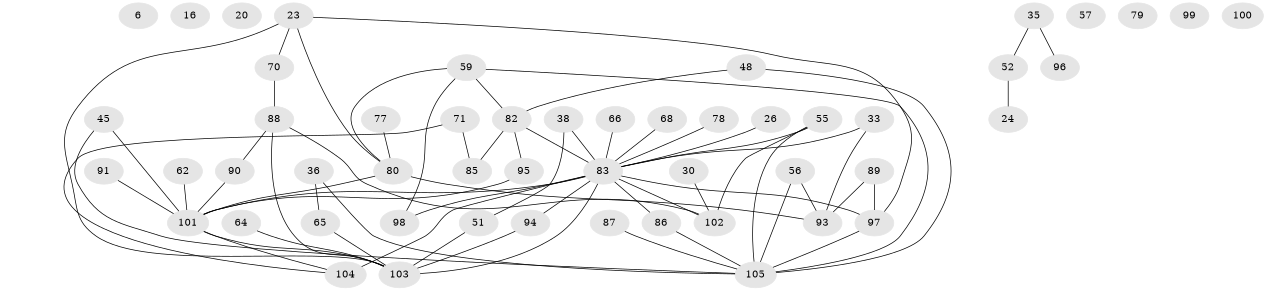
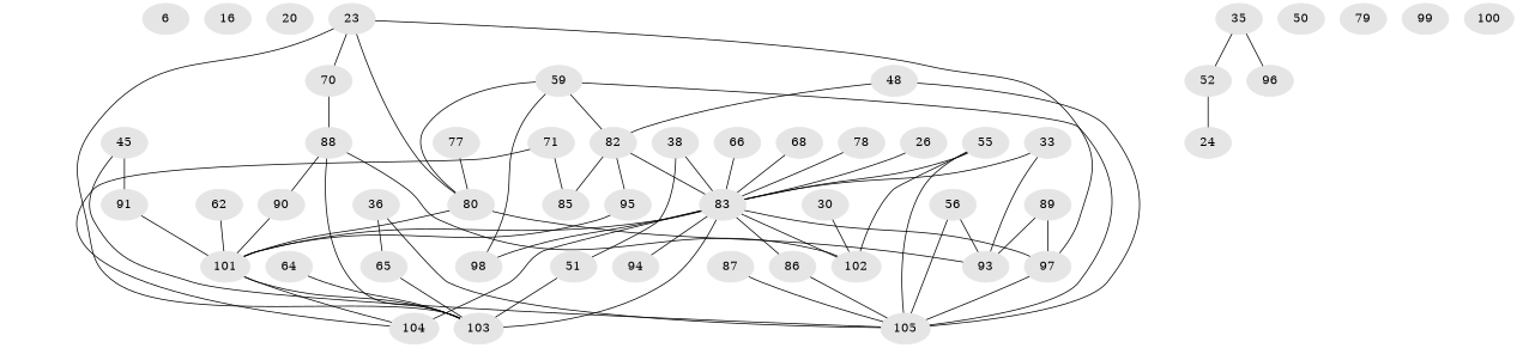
  graph {
    node [color=gray90 style=filled]
    6
    16
    20
    23
    70
    80 [super="+11+29+31+41+69+49"]
    97
    103 [super="+4+54"]
    88 [super="+5"]
    93
    101 [super="+92+74"]
    105 [super="+22+63"]
    n13 [label=35]
    52
    96
    n16 [label=24]
    83 [super="+81+73"]
    102
    98
    104 [super="+37+76+72"]
    86
    94
    26
    30
    33
    65 [super="+7"]
    36
    38
    51
    66
    45
    82 [super="+75"]
    85
    95
    48
    55 [super="+42"]
    56
-   57
+   57 [label=50]
    59 [super="+18+53"]
    62
    64
    68 [super="+43"]
    90
    71
    77
    78
    79
    87
    89
    91 [super="+10"]
    99
    100
    23 -- 70
    23 -- 80
    23 -- 97
    23 -- 103
    70 -- 88
    80 -- 93
    80 -- 101 [weight=3]
    97 -- 105
    88 -- 103 [weight=2]
    88 -- 102
    88 -- 90
    101 -- 103
    101 -- 104
    n13 -- 52
    n13 -- 96
    52 -- n16
    83 -- 97
    83 -- 103 [weight=2]
    83 -- 101 [weight=2]
    83 -- 102 [weight=2]
    83 -- 98 [weight=2]
    83 -- 104 [weight=3]
    83 -- 86
    83 -- 94
    86 -- 105
-   94 -- 103 [weight=2]
    26 -- 83
    30 -- 102
    33 -- 93
    33 -- 83
    65 -- 103
    36 -- 105
    36 -- 65
    38 -- 83
    38 -- 51
    51 -- 103
    66 -- 83
-   45 -- 101
+   45 -- 91
    45 -- 105
    82 -- 83 [weight=2]
    82 -- 85
    82 -- 95
    95 -- 101
    48 -- 105
    48 -- 82
    55 -- 105 [weight=2]
    55 -- 83 [weight=2]
    55 -- 102 [weight=2]
    56 -- 93
    56 -- 105
    59 -- 80
    59 -- 105
    59 -- 98
    59 -- 82
    62 -- 101
    64 -- 103
    68 -- 83 [weight=2]
    90 -- 101 [weight=2]
    71 -- 104
    71 -- 85
    77 -- 80 [weight=2]
    78 -- 83
    87 -- 105
    89 -- 97
    89 -- 93
    91 -- 101
  }
